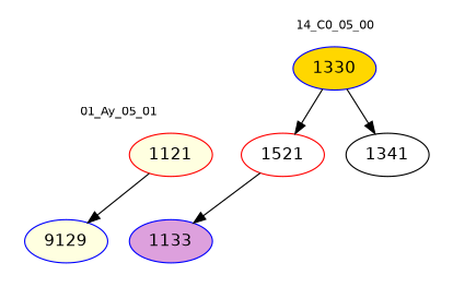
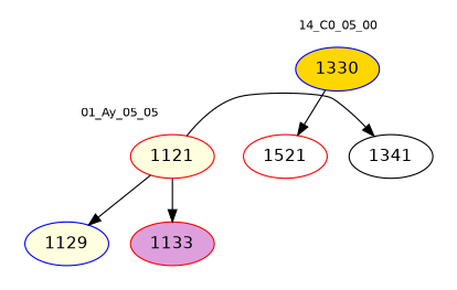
  digraph {
    fontname="DejaVu Sans"
    node [color=blue fillcolor=lightyellow fontname="DejaVu Sans" style=filled]
    edge [color=black fontname="DejaVu Sans"]
    n1 [color=red label=1121]
-   n2 [label=9129]
-   n3 [fillcolor=plum label=1133]
+   n2 [label=1129]
+   n3 [color=red fillcolor=plum label=1133]
    n4 [fillcolor=gold label=1330]
    n5 [color=red fillcolor=white label=1521]
    n6 [color=black fillcolor=white label=1341]
    subgraph cluster_1 {
      color=white
      fontsize=10
-     label="01_Ay_05_01"
+     label="01_Ay_05_05"
      n1
      n2
      n3
    }
    subgraph cluster_2 {
      color=white
      fontsize=10
      label="14_C0_05_00"
      n4
      n5
      n6
    }
    n1 -> n2
-   n5 -> n3
+   n1 -> n3
    n4 -> n5
-   n4 -> n6
+   n1 -> n6
  }
